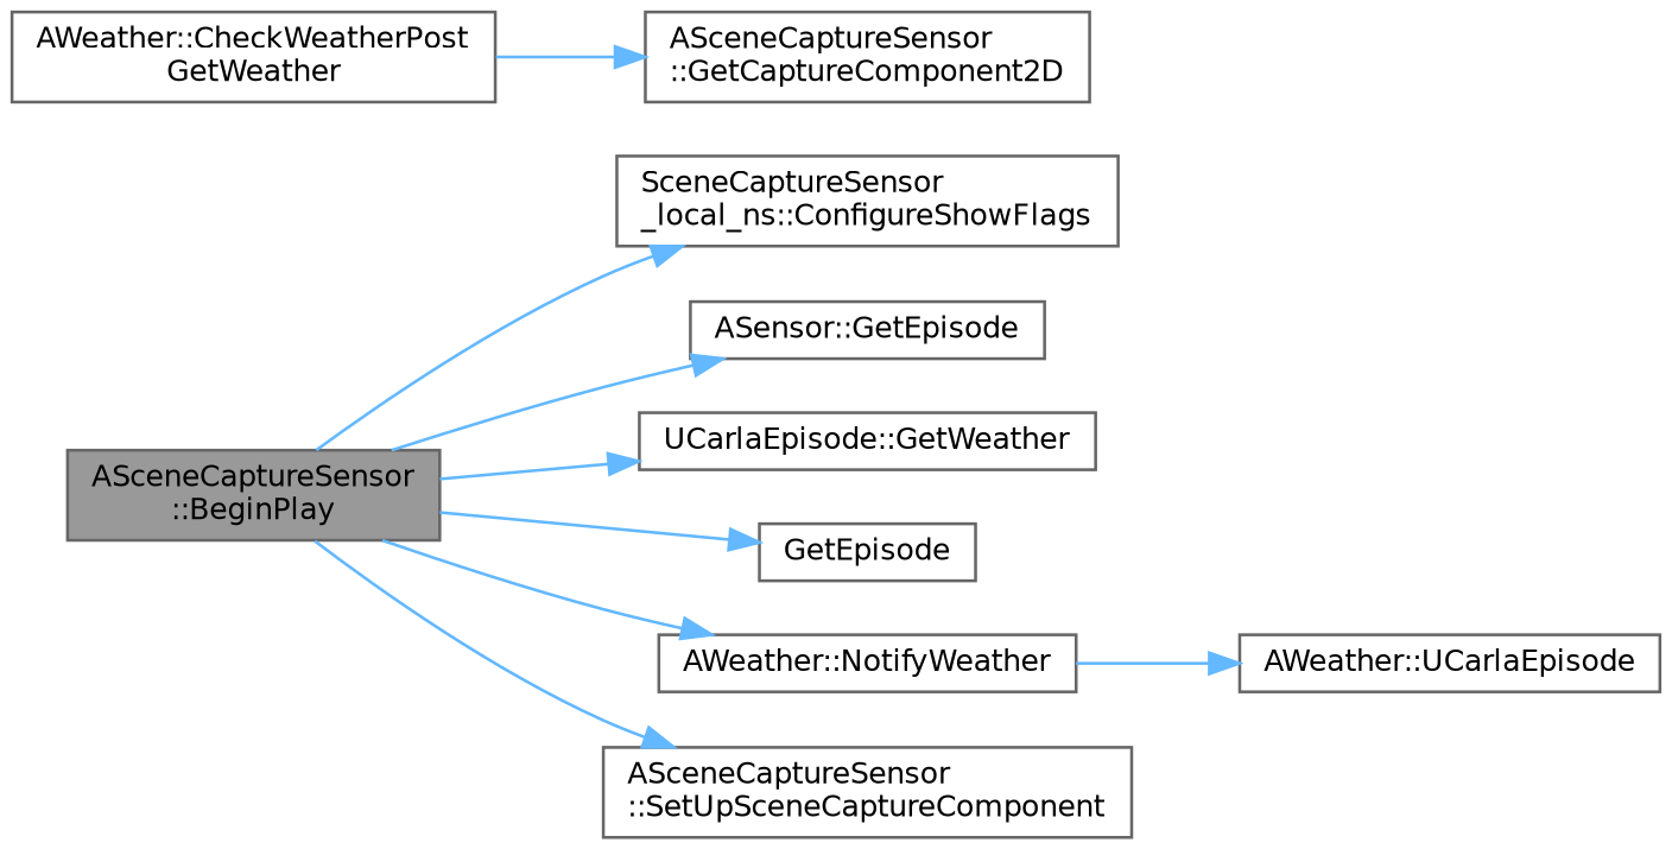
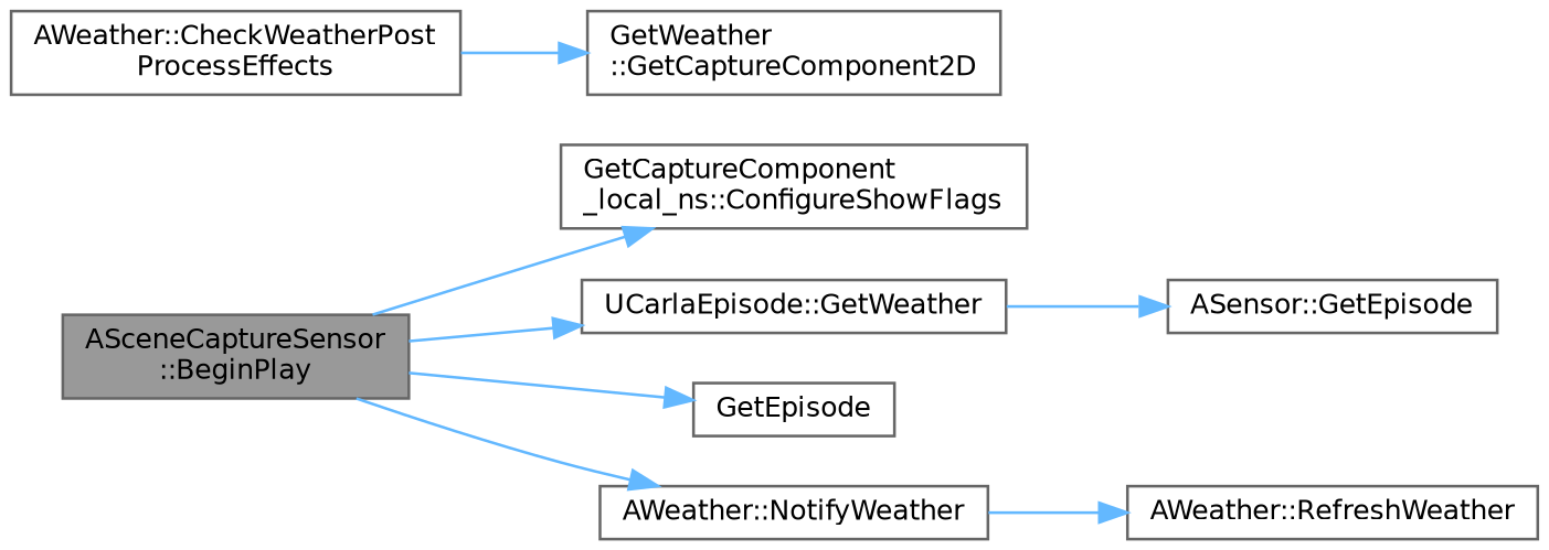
  digraph {
    rankdir=LR
    node [color=grey40 fillcolor=white fontname=Helvetica fontsize=10 shape=box style=filled]
    edge [color=steelblue1 fontname=Helvetica fontsize=10 labelfontname=Helvetica labelfontsize=10 style=solid]
    n1 [color=gray40 fillcolor=grey60 fontcolor=black height=0.2 label="ASceneCaptureSensor\l::BeginPlay" width=0.4]
-   n2 [height=0.2 label="SceneCaptureSensor\l_local_ns::ConfigureShowFlags" width=0.4]
+   n2 [height=0.2 label="GetCaptureComponent\l_local_ns::ConfigureShowFlags" width=0.4]
    n3 [height=0.2 label="ASensor::GetEpisode" width=0.4]
    n4 [height=0.2 label="UCarlaEpisode::GetWeather" width=0.4]
    n5 [height=0.2 label=GetEpisode width=0.4]
    n6 [height=0.2 label="AWeather::NotifyWeather" width=0.4]
-   n7 [height=0.2 label="ASceneCaptureSensor\l::SetUpSceneCaptureComponent" width=0.4]
-   n8 [height=0.2 label="AWeather::UCarlaEpisode" width=0.4]
-   n9 [height=0.2 label="AWeather::CheckWeatherPost\lGetWeather" width=0.4]
-   n10 [height=0.2 label="ASceneCaptureSensor\l::GetCaptureComponent2D" width=0.4]
+   n8 [height=0.2 label="AWeather::RefreshWeather" width=0.4]
+   n9 [height=0.2 label="AWeather::CheckWeatherPost\lProcessEffects" width=0.4]
+   n10 [height=0.2 label="GetWeather\l::GetCaptureComponent2D" width=0.4]
    n1 -> n2
-   n1 -> n3
+   n4 -> n3
    n1 -> n4
    n1 -> n5
    n1 -> n6
-   n1 -> n7
    n6 -> n8
    n9 -> n10
  }
